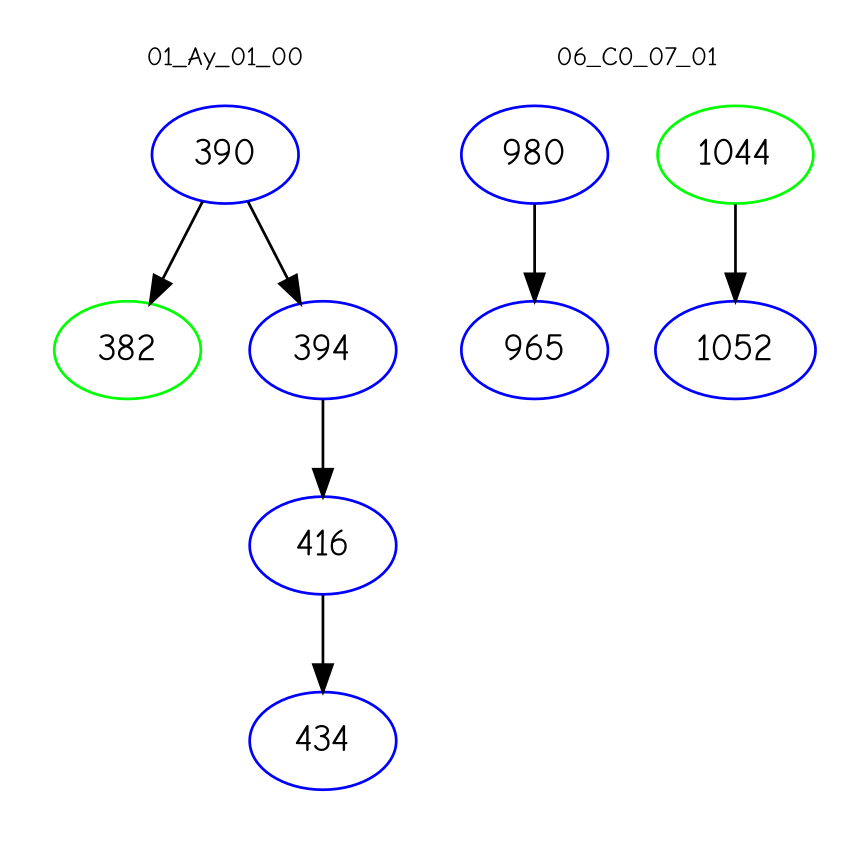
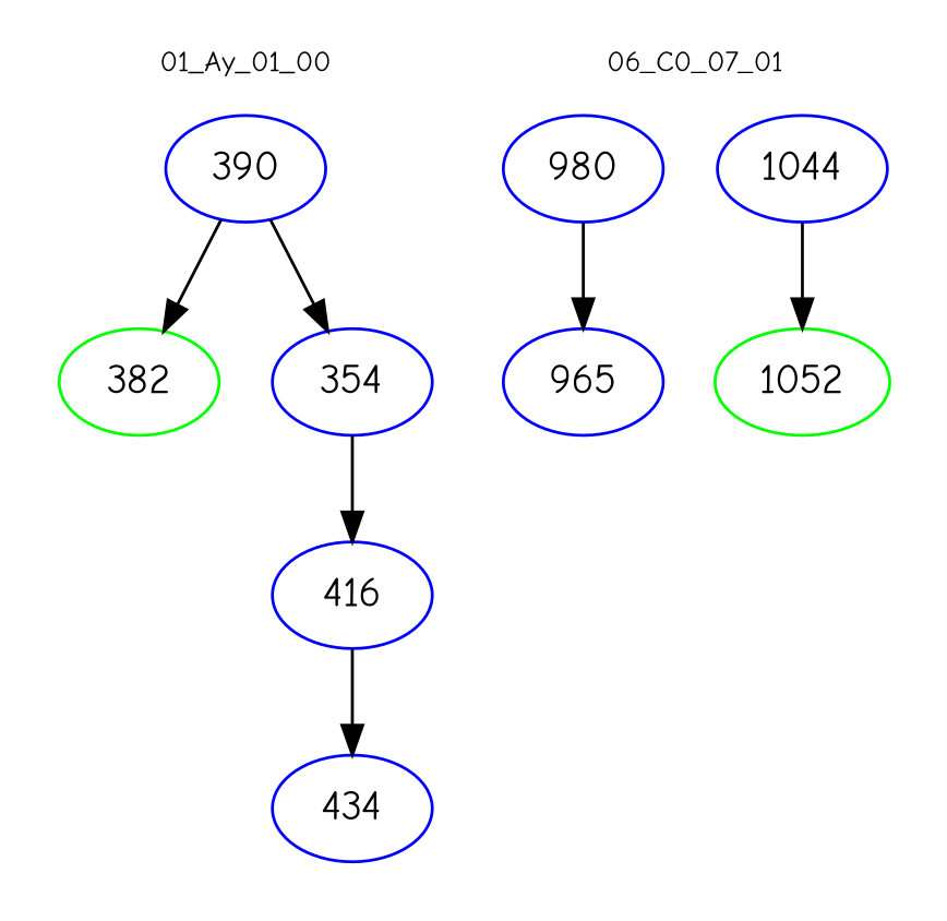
  digraph {
    fontname="Comic Neue"
    node [color=blue fontname="Comic Neue"]
    edge [color=black fontname="Comic Neue"]
    n1 [label=390]
    n2 [color=green label=382]
-   n3 [label=394]
+   n3 [label=354]
    n4 [label=416]
    n5 [label=434]
-   n6 [color=green label=1044]
-   n7 [label=1052]
+   n6 [label=1044]
+   n7 [color=green label=1052]
    n8 [label=980]
    n9 [label=965]
    subgraph cluster_1 {
      color=white
      fontsize=10
      label="01_Ay_01_00"
      n1
      n2
      n3
      n4
      n5
    }
    subgraph cluster_2 {
      color=white
      fontsize=10
      label="06_C0_07_01"
      n6
      n7
      n8
      n9
    }
    n1 -> n2
    n1 -> n3
    n3 -> n4
    n4 -> n5
    n6 -> n7
    n8 -> n9
  }
